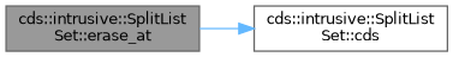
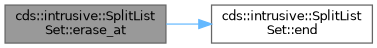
  digraph {
    rankdir=LR
    node [fontname=Helvetica fontsize=10 shape=box style=filled]
    n1 [color=gray40 fillcolor=grey60 fontcolor=black height=0.2 label="cds::intrusive::SplitList\lSet::erase_at" width=0.4]
-   n2 [color=grey40 fillcolor=white height=0.2 label="cds::intrusive::SplitList\lSet::cds" width=0.4]
+   n2 [color=grey40 fillcolor=white height=0.2 label="cds::intrusive::SplitList\lSet::end" width=0.4]
    n1 -> n2 [color=steelblue1 fontname=Helvetica fontsize=10 labelfontname=Helvetica labelfontsize=10 style=solid]
  }
